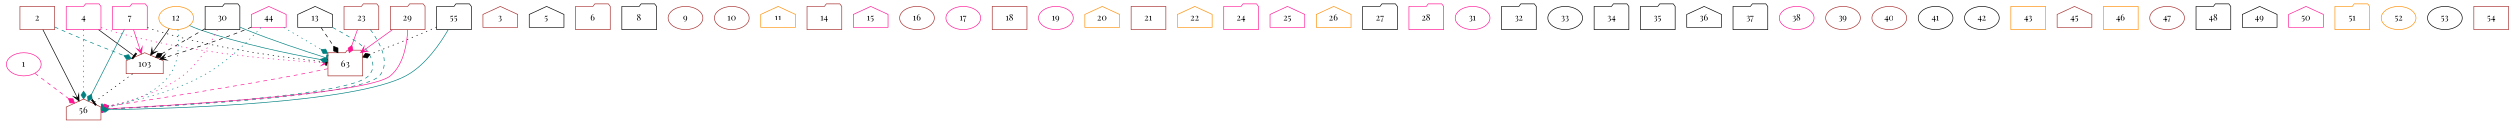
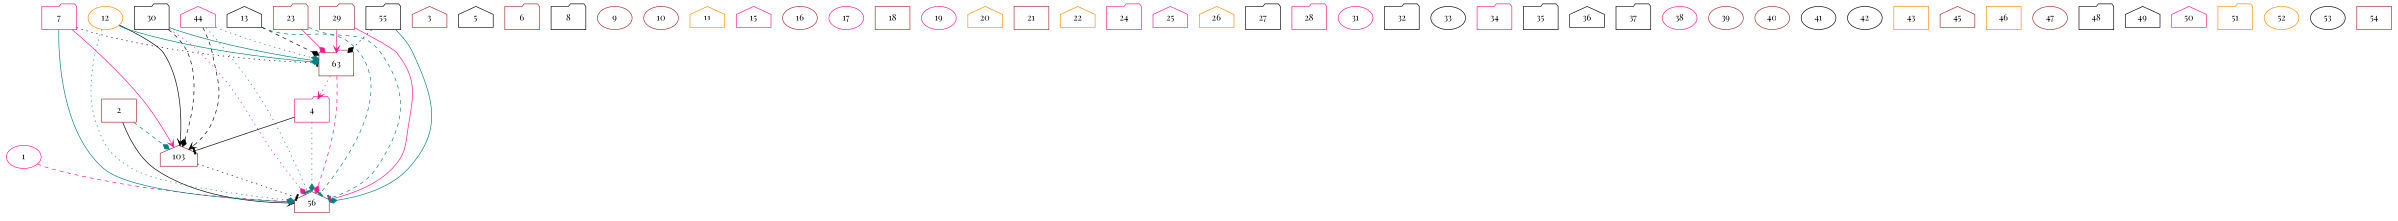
  strict digraph {
    fontname="Playfair Display"
    node [activation_type=NullActivation color=brown fontname="Playfair Display" neuron_type=INPT shape=folder]
    edge [arrowhead=diamond color=teal fontname="Playfair Display" parameters="[0.5 0 0 0 0 0 0 0]" recurrent=false style=solid]
    1 [color=deeppink neuron_type=BIAS shape=ellipse]
    56 [activation_type=SigmoidBipolarActivation neuron_type=OUTP shape=house]
    2 [shape=box]
    103 [activation_type=SigmoidSteepenedActivation neuron_type=HIDN shape=house]
    3 [shape=house]
    4 [color=deeppink]
    63 [activation_type=SigmoidSteepenedActivation neuron_type=HIDN]
    5 [color=black shape=house]
    6
    7 [color=deeppink]
    8 [color=black]
    9 [shape=ellipse]
    10 [shape=ellipse]
    11 [color=darkorange shape=house]
    12 [color=darkorange shape=ellipse]
    13 [color=black shape=house]
-   14
    15 [color=deeppink shape=house]
    16 [shape=ellipse]
    17 [color=deeppink shape=ellipse]
    18 [shape=box]
    19 [color=deeppink shape=ellipse]
    20 [color=darkorange shape=house]
    21 [shape=box]
    22 [color=darkorange shape=house]
    23
    24 [color=deeppink]
    25 [color=deeppink shape=house]
    26 [color=darkorange shape=house]
    27 [color=black]
    28 [color=deeppink]
    29
    30 [color=black]
    31 [color=deeppink shape=ellipse]
    32 [color=black]
    33 [color=black shape=ellipse]
-   34 [color=black]
+   34 [color=deeppink]
    35 [color=black]
    36 [color=black shape=house]
    37 [color=black]
    38 [color=deeppink shape=ellipse]
    39 [shape=ellipse]
    40 [shape=ellipse]
    41 [color=black shape=ellipse]
    42 [color=black shape=ellipse]
    43 [color=darkorange shape=box]
    44 [color=deeppink shape=house]
    45 [shape=house]
    46 [color=darkorange shape=box]
    47 [shape=ellipse]
    48 [color=black]
    49 [color=black shape=house]
    50 [color=deeppink shape=house]
    51 [color=darkorange]
    52 [color=darkorange shape=ellipse]
    53 [color=black shape=ellipse]
    54 [shape=box]
    55 [color=black]
    1 -> 56 [color=deeppink parameters="[0.1 0 0 0 0 0 0 0]" style=dashed weight=1.620449]
    2 -> 56 [arrowhead=vee color=black weight=2.827014]
    2 -> 103 [style=dashed weight=-0.556383]
    103 -> 56 [arrowhead=tee color=black style=dotted weight=1.791866]
    4 -> 56 [parameters="[1.1 0 0 0 0 0 0 0]" style=dotted weight=8.440518]
    4 -> 103 [arrowhead=tee color=black parameters="[0.3 0 0 0 0 0 0 0]" weight=6.534804]
-   4 -> 63 [arrowhead=vee color=deeppink parameters="[0.8 0 0 0 0 0 0 0]" style=dotted weight=6.212967]
+   63 -> 4 [arrowhead=vee color=deeppink parameters="[0.8 0 0 0 0 0 0 0]" style=dotted weight=6.212967]
    63 -> 56 [color=deeppink parameters="[1.3 0 0 0 0 0 0 0]" style=dashed weight=-4.650565]
    7 -> 56 [parameters="[0.3 0 0 0 0 0 0 0]" weight=4.537069]
    7 -> 103 [arrowhead=vee color=deeppink parameters="[0.9 0 0 0 0 0 0 0]" weight=5.764203]
    7 -> 63 [arrowhead=tee color=black parameters="[0.6730366297484083 0.13782709579926014 0.47309569981328825 0 0 0 0 0]" style=dotted weight=0.629850]
    12 -> 56 [parameters="[1.3 0 0 0 0 0 0 0]" style=dotted weight=-0.240019]
    12 -> 103 [arrowhead=vee color=black parameters="[0.1 0 0 0 0 0 0 0]" weight=3.765872]
    12 -> 63 [weight=-1.163431]
    13 -> 56 [arrowhead=tee parameters="[0.3 0 0 0 0 0 0 0]" style=dashed weight=-0.654288]
    13 -> 63 [color=black parameters="[1 0 0 0 0 0 0 0]" style=dashed weight=-1.512671]
    23 -> 56 [arrowhead=tee parameters="[0.4 0 0 0 0 0 0 0]" style=dashed weight=0.181369]
    23 -> 63 [color=deeppink parameters="[0.3 0 0 0 0 0 0 0]" weight=-3.437469]
    29 -> 56 [arrowhead=tee color=deeppink parameters="[1.3 0 0 0 0 0 0 0]" weight=-4.332771]
    29 -> 63 [arrowhead=vee color=deeppink parameters="[1.3 0 0 0 0 0 0 0]" weight=4.808097]
    30 -> 56 [color=deeppink parameters="[1.4 0 0 0 0 0 0 0]" style=dotted weight=-2.586558]
    30 -> 103 [color=black parameters="[1.4 0 0 0 0 0 0 0]" style=dashed weight=0.610328]
    30 -> 63 [arrowhead=tee parameters="[1.4 0 0 0 0 0 0 0]" weight=0.459652]
    44 -> 56 [arrowhead=tee parameters="[1.3 0 0 0 0 0 0 0]" style=dotted weight=-2.322860]
    44 -> 103 [arrowhead=vee color=black parameters="[0.6 0 0 0 0 0 0 0]" style=dashed weight=-6.062601]
    44 -> 63 [parameters="[0.6730366297484083 0.13782709579926014 0.47309569981328825 0 0 0 0 0]" style=dotted weight=2.996525]
    55 -> 56 [weight=2.999532]
    55 -> 63 [color=black parameters="[0.3 0 0 0 0 0 0 0]" style=dotted weight=7.145476]
  }
